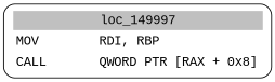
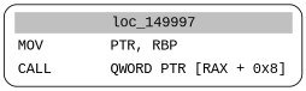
  digraph {
-   n1 [fontname="Courier New" label=<<table border="0" cellborder="0" cellpadding="3"><tr><td align="center" colspan="2" bgcolor="grey">loc_149997</td></tr><tr><td align="left">MOV        RDI, RBP</td></tr><tr><td align="left">CALL       QWORD PTR [RAX + 0x8]</td></tr></table>> shape=Mrecord]
+   n1 [fontname="Courier New" label=<<table border="0" cellborder="0" cellpadding="3"><tr><td align="center" colspan="2" bgcolor="grey">loc_149997</td></tr><tr><td align="left">MOV        PTR, RBP</td></tr><tr><td align="left">CALL       QWORD PTR [RAX + 0x8]</td></tr></table>> shape=Mrecord]
  }
